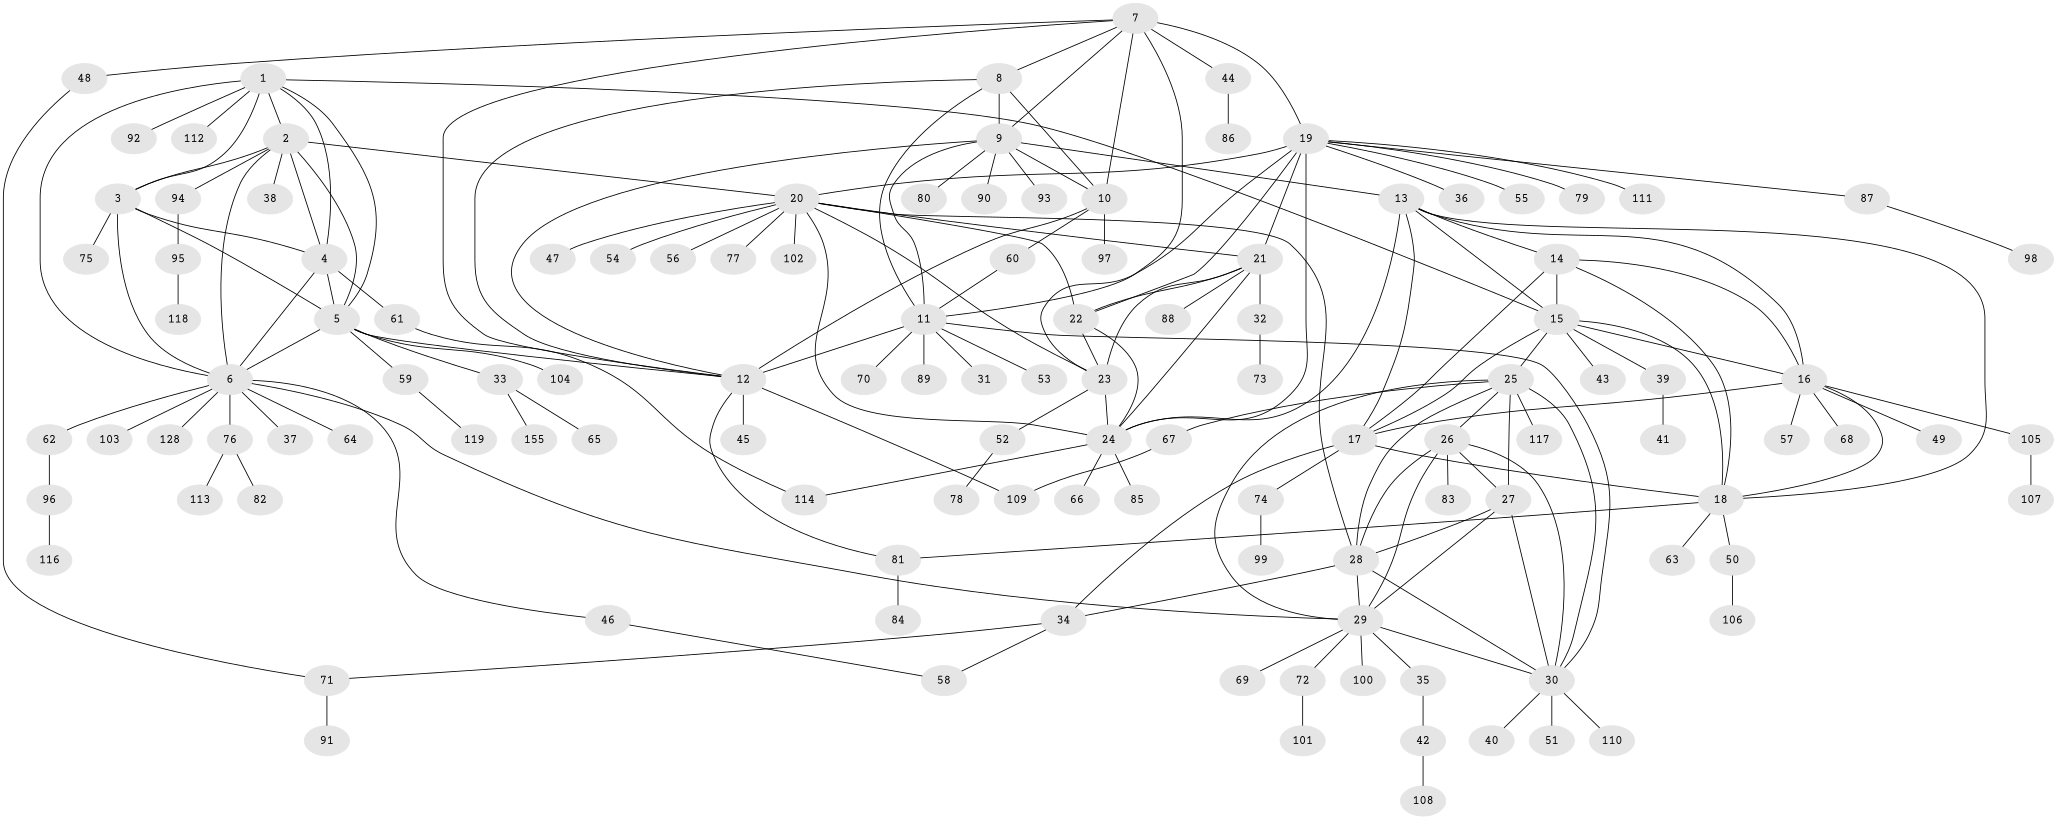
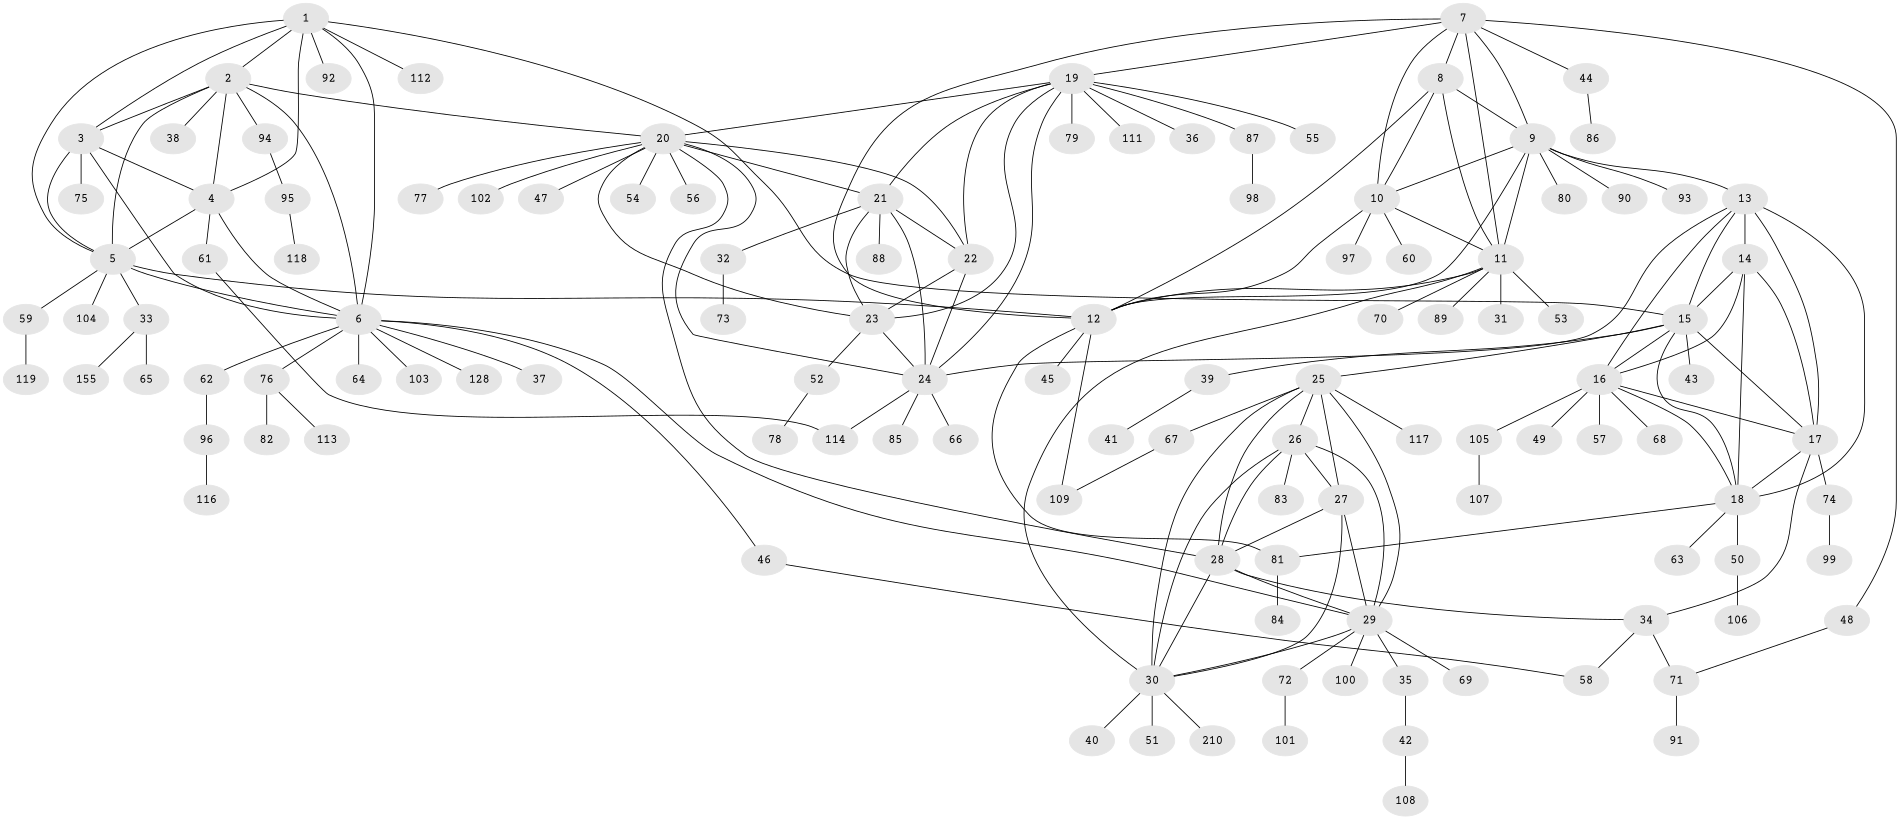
  graph {
    fontname="Courier Prime"
    node [color=gray90 fontname="Courier Prime" style=filled]
    edge [fontname="Courier Prime"]
    1
    2
    3
    4
    5
    6
    15
    92
    112
    20
    38
    94
    75
    61
    12
    33
    59
    104
    29
    37
    46
    62
    64
    76
    103
    n26 [label=128]
    16
    17
    18
    25
    39
    43
    24
    21
    22
    23
    28
    47
    54
    56
    77
    102
    95
    114
    45
    81
    109
    65
    n49 [label=155]
    119
    30
    35
    69
    72
    100
    58
    96
    82
    113
    7
    8
    9
    10
    11
    19
    44
    48
    13
    80
    90
    93
    60
    97
    31
    53
    70
    89
    36
    55
    79
    87
    111
    86
    71
    14
    40
    51
-   110
+   110 [label=210]
    84
    49
    57
    68
    105
    34
    74
    50
    63
    66
    85
    26
    27
    67
    117
    41
    107
    99
    106
    32
    88
    52
    98
    73
    78
    83
    42
    101
    91
    108
    116
    118
    1 -- 2
    1 -- 3
    1 -- 4
    1 -- 5
    1 -- 6
    1 -- 15
    1 -- 92
    1 -- 112
    2 -- 3
    2 -- 4
    2 -- 5
    2 -- 6
    2 -- 20
    2 -- 38
    2 -- 94
    3 -- 4
    3 -- 5
    3 -- 6
    3 -- 75
    4 -- 5
    4 -- 6
    4 -- 61
    5 -- 6
    5 -- 12
    5 -- 33
    5 -- 59
    5 -- 104
    6 -- 29
    6 -- 37
    6 -- 46
    6 -- 62
    6 -- 64
    6 -- 76
    6 -- 103
    6 -- n26
    15 -- 16
    15 -- 17
    15 -- 18
    15 -- 25
    15 -- 39
    15 -- 43
    20 -- 24
    20 -- 21
    20 -- 22
    20 -- 23
    20 -- 28
    20 -- 47
    20 -- 54
    20 -- 56
    20 -- 77
    20 -- 102
    94 -- 95
    61 -- 114
    12 -- 45
    12 -- 81
    12 -- 109
    33 -- 65
    33 -- n49
    59 -- 119
    29 -- 30
    29 -- 35
    29 -- 69
    29 -- 72
    29 -- 100
    46 -- 58
    62 -- 96
    76 -- 82
    76 -- 113
    16 -- 17
    16 -- 18
    16 -- 49
    16 -- 57
    16 -- 68
    16 -- 105
    17 -- 18
    17 -- 34
    17 -- 74
    18 -- 81
    18 -- 50
    18 -- 63
    25 -- 29
    25 -- 28
    25 -- 30
    25 -- 26
    25 -- 27
    25 -- 67
    25 -- 117
    39 -- 41
    24 -- 114
    24 -- 66
    24 -- 85
    21 -- 24
    21 -- 22
    21 -- 23
    21 -- 32
    21 -- 88
    22 -- 24
    22 -- 23
    23 -- 24
    23 -- 52
    28 -- 29
    28 -- 30
    28 -- 34
    95 -- 118
    81 -- 84
    30 -- 40
    30 -- 51
    30 -- 110
    35 -- 42
    72 -- 101
    96 -- 116
    7 -- 12
    7 -- 8
    7 -- 9
    7 -- 10
    7 -- 11
    7 -- 19
    7 -- 44
    7 -- 48
    8 -- 12
    8 -- 9
    8 -- 10
    8 -- 11
    9 -- 12
    9 -- 10
    9 -- 11
    9 -- 13
    9 -- 80
    9 -- 90
    9 -- 93
    10 -- 12
-   60 -- 11
+   10 -- 11
    10 -- 60
    10 -- 97
    11 -- 12
    11 -- 30
    11 -- 31
    11 -- 53
    11 -- 70
    11 -- 89
    19 -- 20
    19 -- 24
    19 -- 21
    19 -- 22
    19 -- 23
    19 -- 36
    19 -- 55
    19 -- 79
    19 -- 87
    19 -- 111
    44 -- 86
    48 -- 71
    13 -- 15
    13 -- 16
    13 -- 17
    13 -- 18
    13 -- 24
    13 -- 14
    87 -- 98
    71 -- 91
    14 -- 15
    14 -- 16
    14 -- 17
    14 -- 18
    105 -- 107
    34 -- 58
    34 -- 71
    74 -- 99
    50 -- 106
    26 -- 29
    26 -- 28
    26 -- 30
    26 -- 27
    26 -- 83
    27 -- 29
    27 -- 28
    27 -- 30
    67 -- 109
    32 -- 73
    52 -- 78
    42 -- 108
  }
